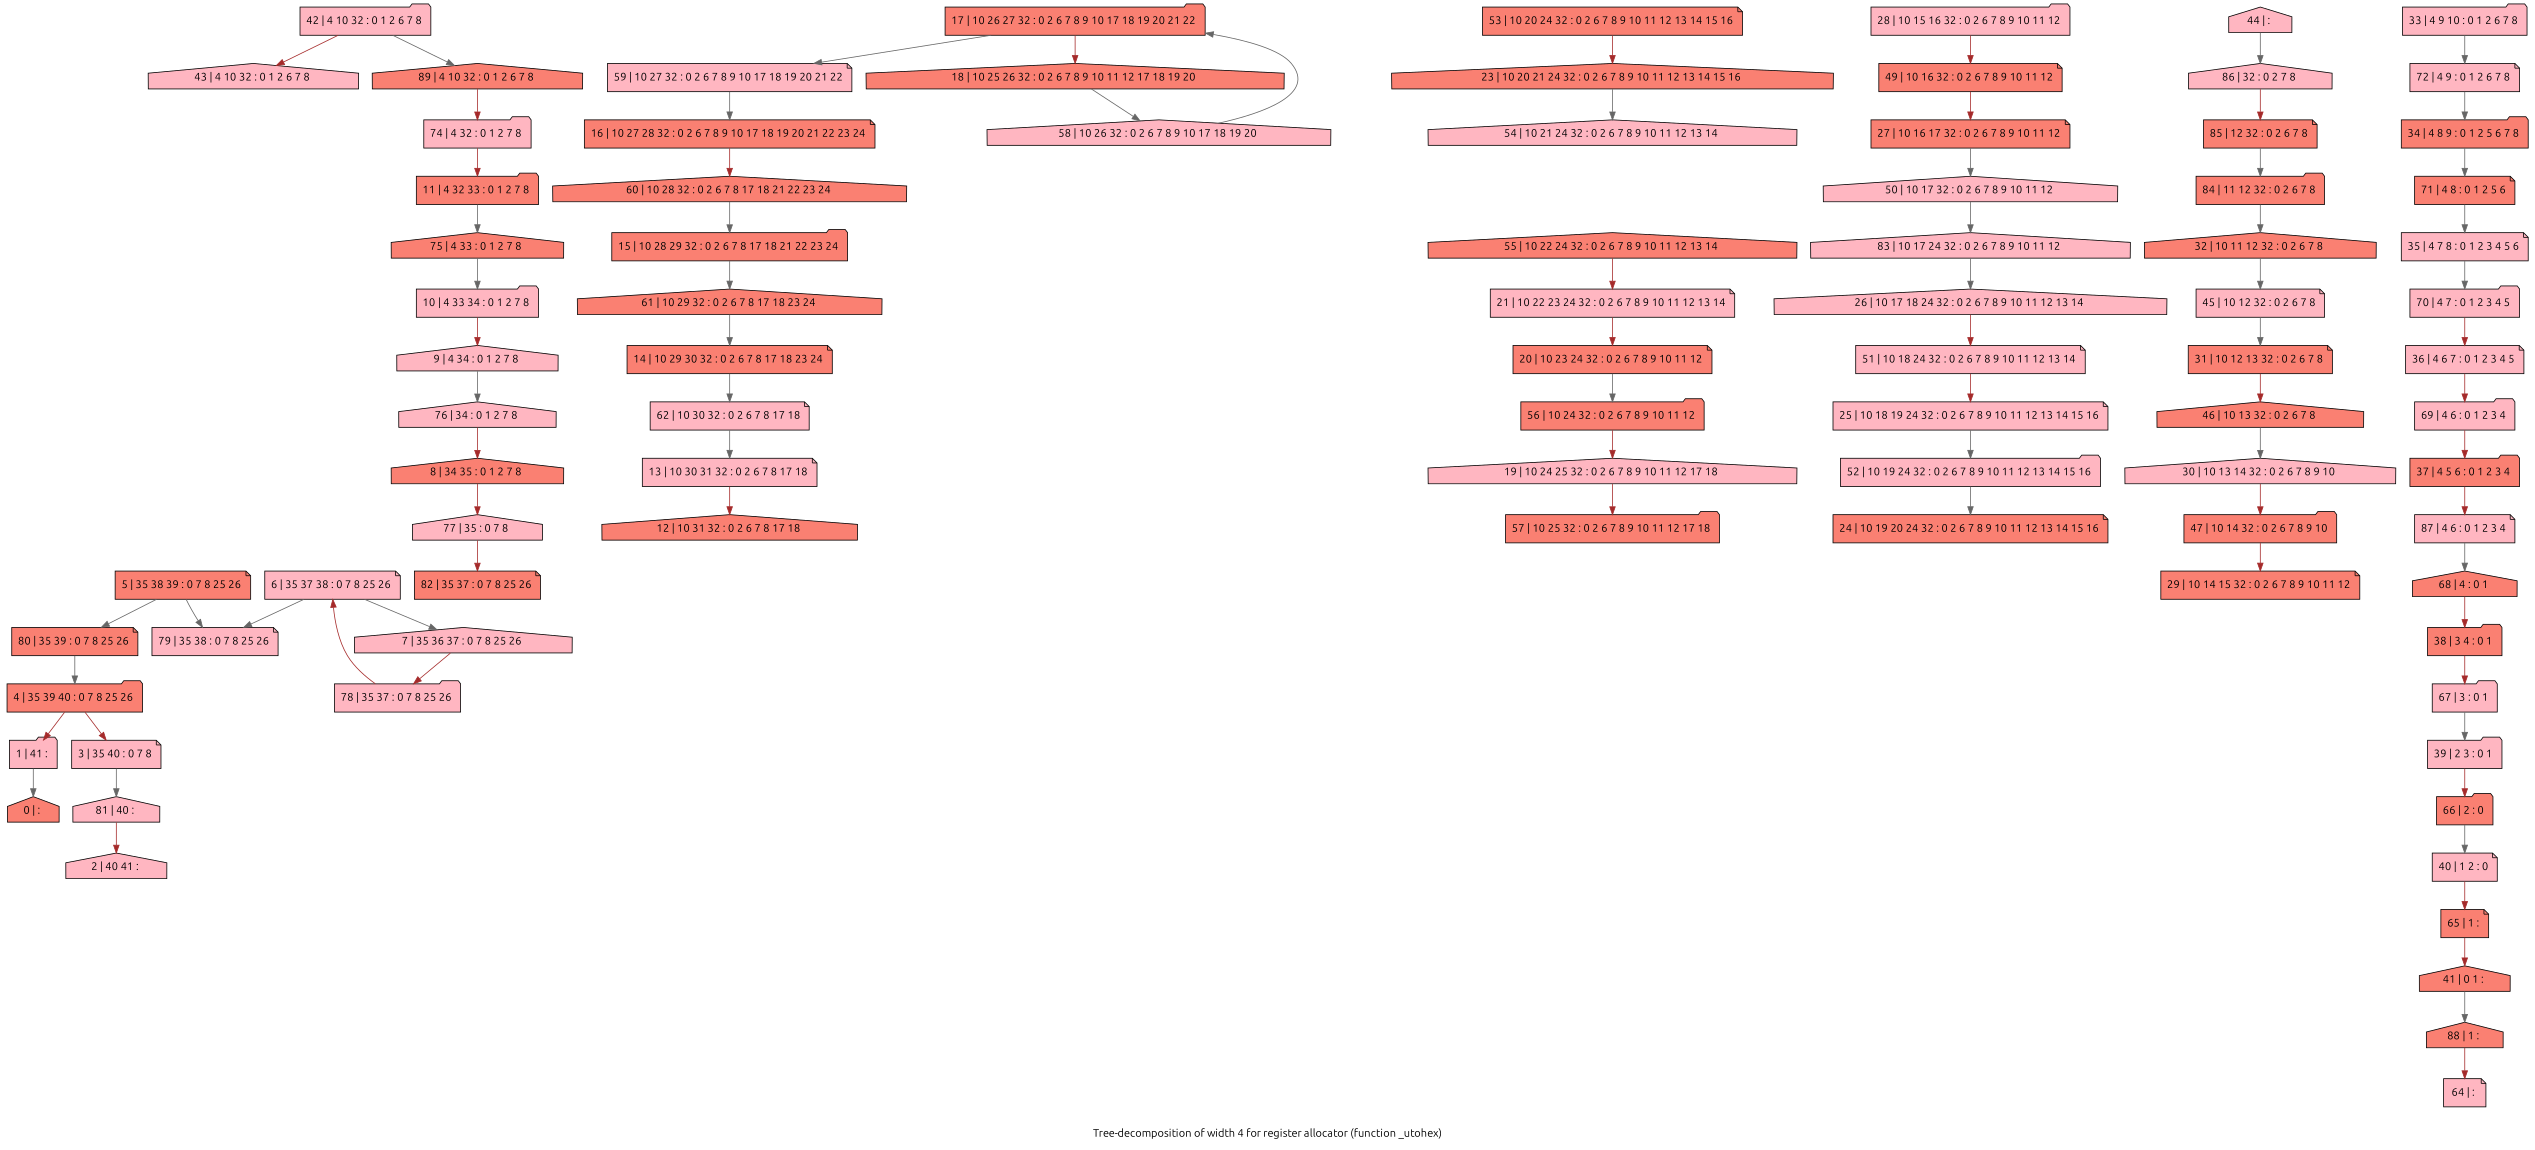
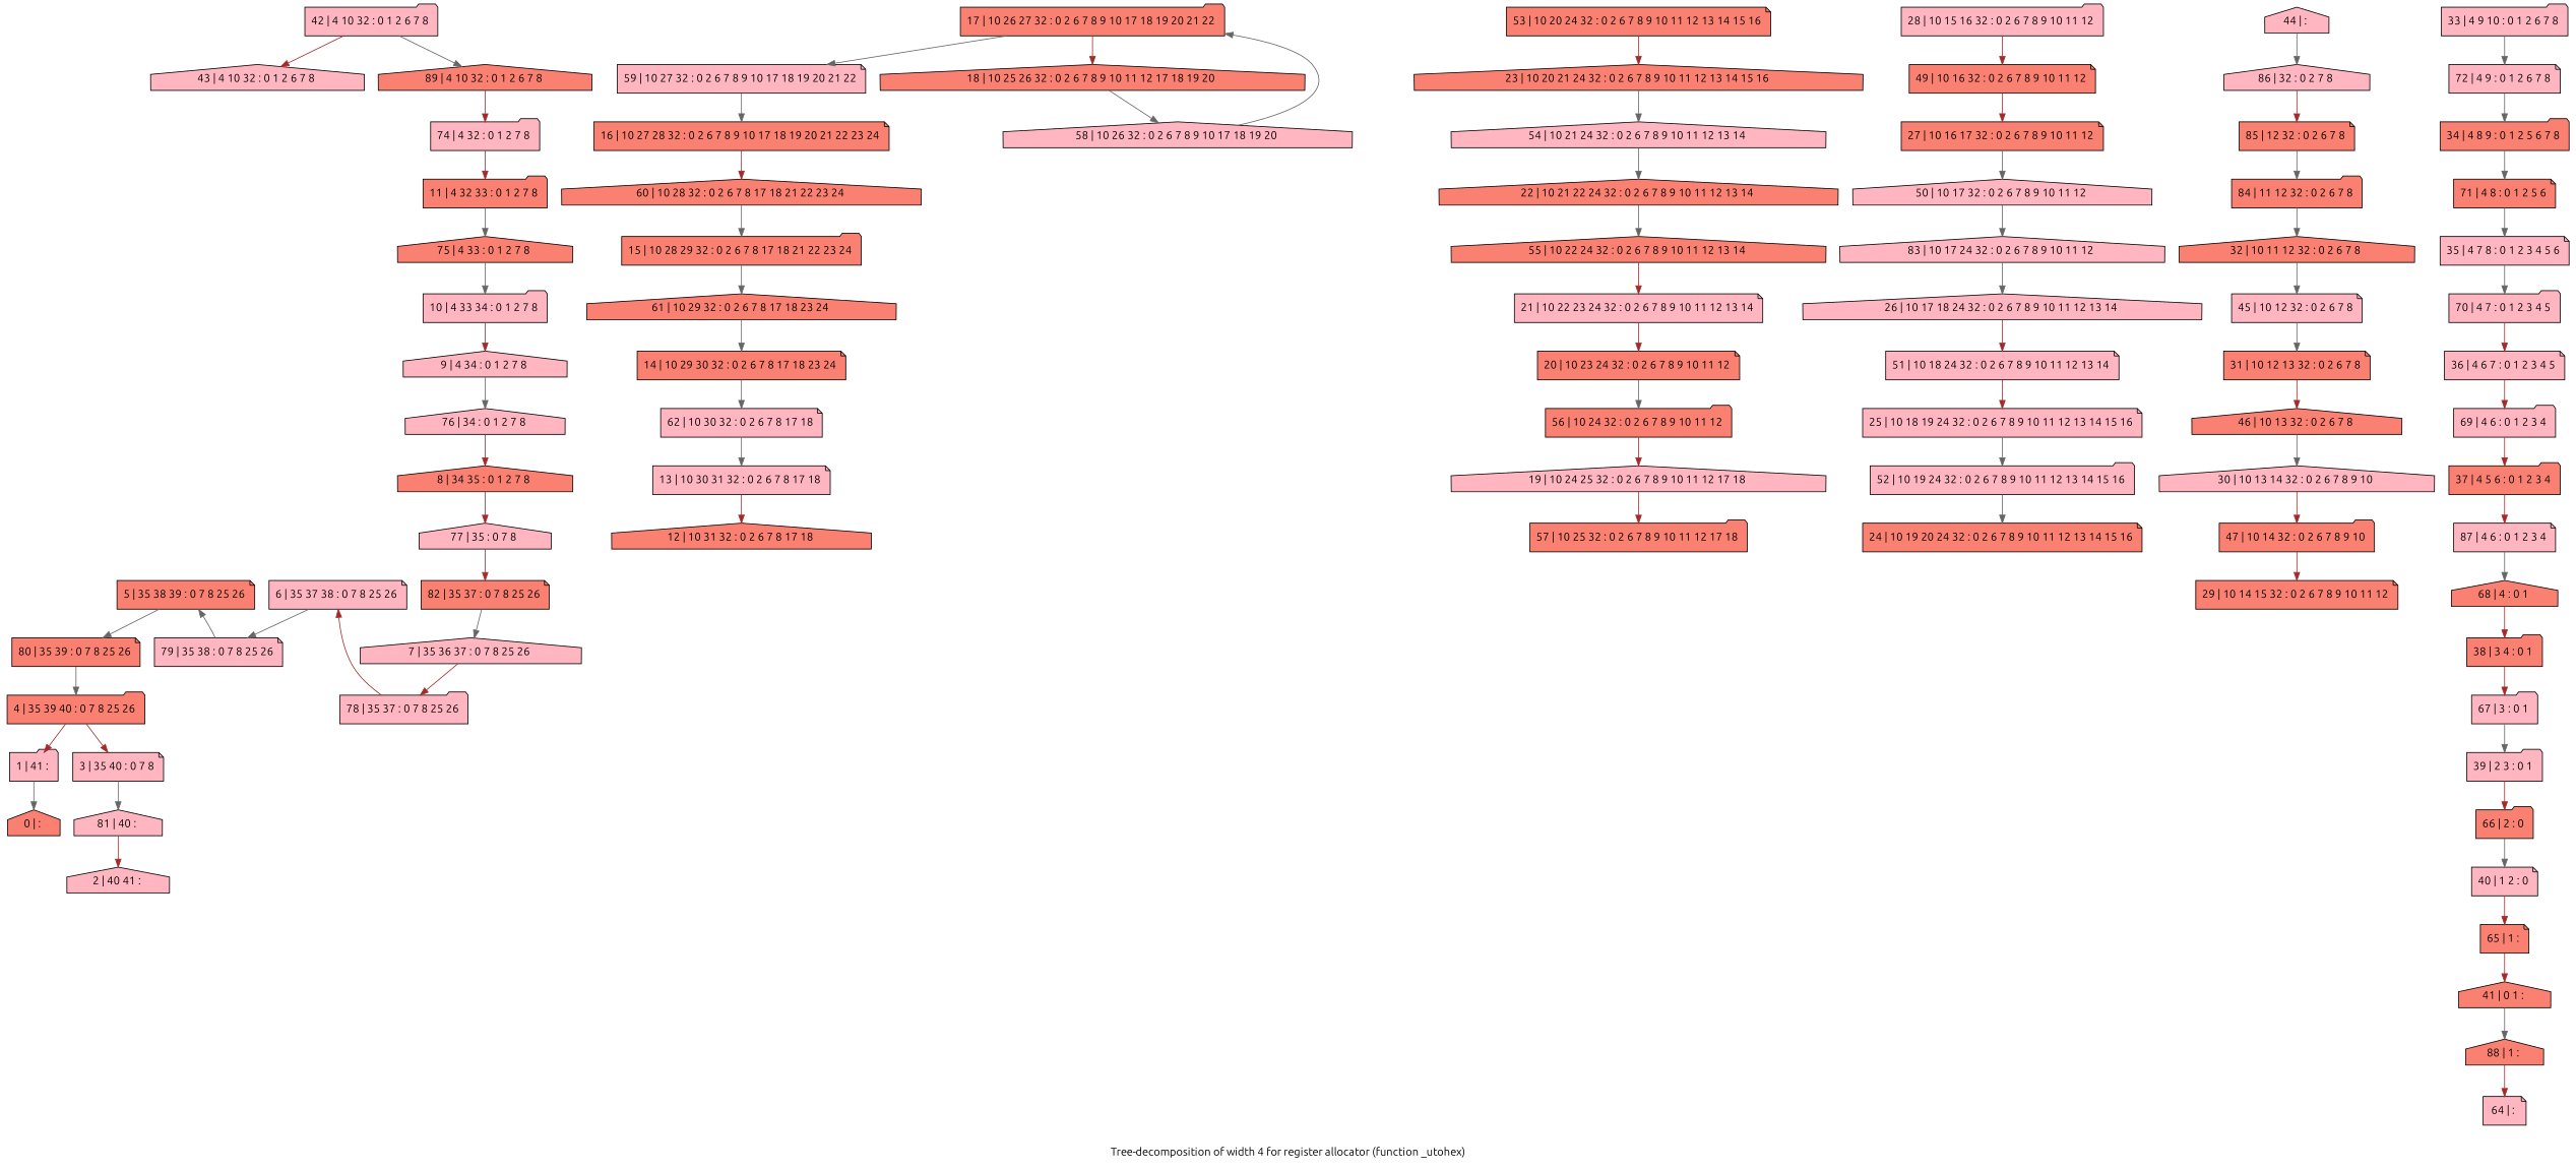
  digraph {
    fontname=Ubuntu
    label="Tree-decomposition of width 4 for register allocator (function _utohex)"
    node [fillcolor=lightpink fontname=Ubuntu shape=house style=filled]
    edge [color=gray40 fontname=Ubuntu]
    n1 [fillcolor=salmon label="0 | : "]
    n2 [label="1 | 41 : " shape=folder]
    n3 [label="2 | 40 41 : "]
    n4 [label="3 | 35 40 : 0 7 8 " shape=note]
    n5 [label="81 | 40 : "]
    n6 [fillcolor=salmon label="4 | 35 39 40 : 0 7 8 25 26 " shape=folder]
    n7 [fillcolor=salmon label="5 | 35 38 39 : 0 7 8 25 26 " shape=note]
    n8 [fillcolor=salmon label="80 | 35 39 : 0 7 8 25 26 " shape=note]
    n9 [label="6 | 35 37 38 : 0 7 8 25 26 " shape=note]
    n10 [label="79 | 35 38 : 0 7 8 25 26 " shape=note]
    n11 [label="7 | 35 36 37 : 0 7 8 25 26 "]
    n12 [label="78 | 35 37 : 0 7 8 25 26 " shape=folder]
    n13 [fillcolor=salmon label="8 | 34 35 : 0 1 2 7 8 "]
    n14 [label="77 | 35 : 0 7 8 "]
    n15 [fillcolor=salmon label="82 | 35 37 : 0 7 8 25 26 " shape=note]
    n16 [label="9 | 4 34 : 0 1 2 7 8 "]
    n17 [label="76 | 34 : 0 1 2 7 8 "]
    n18 [label="10 | 4 33 34 : 0 1 2 7 8 " shape=folder]
    n19 [fillcolor=salmon label="11 | 4 32 33 : 0 1 2 7 8 " shape=folder]
    n20 [fillcolor=salmon label="75 | 4 33 : 0 1 2 7 8 "]
    n21 [fillcolor=salmon label="12 | 10 31 32 : 0 2 6 7 8 17 18 "]
    n22 [label="13 | 10 30 31 32 : 0 2 6 7 8 17 18 " shape=note]
    n23 [fillcolor=salmon label="14 | 10 29 30 32 : 0 2 6 7 8 17 18 23 24 " shape=note]
    n24 [label="62 | 10 30 32 : 0 2 6 7 8 17 18 " shape=note]
    n25 [fillcolor=salmon label="15 | 10 28 29 32 : 0 2 6 7 8 17 18 21 22 23 24 " shape=folder]
    n26 [fillcolor=salmon label="61 | 10 29 32 : 0 2 6 7 8 17 18 23 24 "]
    n27 [fillcolor=salmon label="16 | 10 27 28 32 : 0 2 6 7 8 9 10 17 18 19 20 21 22 23 24 " shape=note]
    n28 [fillcolor=salmon label="60 | 10 28 32 : 0 2 6 7 8 17 18 21 22 23 24 "]
    n29 [fillcolor=salmon label="17 | 10 26 27 32 : 0 2 6 7 8 9 10 17 18 19 20 21 22 " shape=folder]
    n30 [label="59 | 10 27 32 : 0 2 6 7 8 9 10 17 18 19 20 21 22 " shape=note]
    n31 [fillcolor=salmon label="18 | 10 25 26 32 : 0 2 6 7 8 9 10 11 12 17 18 19 20 "]
    n32 [label="58 | 10 26 32 : 0 2 6 7 8 9 10 17 18 19 20 "]
    n33 [label="19 | 10 24 25 32 : 0 2 6 7 8 9 10 11 12 17 18 "]
    n34 [fillcolor=salmon label="57 | 10 25 32 : 0 2 6 7 8 9 10 11 12 17 18 " shape=folder]
    n35 [fillcolor=salmon label="20 | 10 23 24 32 : 0 2 6 7 8 9 10 11 12 " shape=note]
    n36 [fillcolor=salmon label="56 | 10 24 32 : 0 2 6 7 8 9 10 11 12 " shape=folder]
    n37 [label="21 | 10 22 23 24 32 : 0 2 6 7 8 9 10 11 12 13 14 " shape=note]
+   n38 [fillcolor=salmon label="22 | 10 21 22 24 32 : 0 2 6 7 8 9 10 11 12 13 14 "]
    n39 [fillcolor=salmon label="55 | 10 22 24 32 : 0 2 6 7 8 9 10 11 12 13 14 "]
    n40 [fillcolor=salmon label="23 | 10 20 21 24 32 : 0 2 6 7 8 9 10 11 12 13 14 15 16 "]
    n41 [label="54 | 10 21 24 32 : 0 2 6 7 8 9 10 11 12 13 14 "]
    n42 [fillcolor=salmon label="24 | 10 19 20 24 32 : 0 2 6 7 8 9 10 11 12 13 14 15 16 " shape=note]
    n43 [fillcolor=salmon label="53 | 10 20 24 32 : 0 2 6 7 8 9 10 11 12 13 14 15 16 " shape=note]
    n44 [label="25 | 10 18 19 24 32 : 0 2 6 7 8 9 10 11 12 13 14 15 16 " shape=note]
    n45 [label="52 | 10 19 24 32 : 0 2 6 7 8 9 10 11 12 13 14 15 16 " shape=folder]
    n46 [label="26 | 10 17 18 24 32 : 0 2 6 7 8 9 10 11 12 13 14 "]
    n47 [label="51 | 10 18 24 32 : 0 2 6 7 8 9 10 11 12 13 14 " shape=note]
    n48 [fillcolor=salmon label="27 | 10 16 17 32 : 0 2 6 7 8 9 10 11 12 " shape=note]
    n49 [label="50 | 10 17 32 : 0 2 6 7 8 9 10 11 12 "]
    n50 [label="83 | 10 17 24 32 : 0 2 6 7 8 9 10 11 12 "]
    n51 [label="28 | 10 15 16 32 : 0 2 6 7 8 9 10 11 12 " shape=folder]
    n52 [fillcolor=salmon label="49 | 10 16 32 : 0 2 6 7 8 9 10 11 12 " shape=note]
    n53 [fillcolor=salmon label="29 | 10 14 15 32 : 0 2 6 7 8 9 10 11 12 " shape=note]
    n54 [label="30 | 10 13 14 32 : 0 2 6 7 8 9 10 "]
    n55 [fillcolor=salmon label="47 | 10 14 32 : 0 2 6 7 8 9 10 " shape=folder]
    n56 [fillcolor=salmon label="31 | 10 12 13 32 : 0 2 6 7 8 " shape=note]
    n57 [fillcolor=salmon label="46 | 10 13 32 : 0 2 6 7 8 "]
    n58 [fillcolor=salmon label="32 | 10 11 12 32 : 0 2 6 7 8 "]
    n59 [label="45 | 10 12 32 : 0 2 6 7 8 " shape=note]
    n60 [label="33 | 4 9 10 : 0 1 2 6 7 8 " shape=folder]
    n61 [label="72 | 4 9 : 0 1 2 6 7 8 " shape=note]
    n62 [fillcolor=salmon label="34 | 4 8 9 : 0 1 2 5 6 7 8 " shape=folder]
    n63 [fillcolor=salmon label="71 | 4 8 : 0 1 2 5 6 " shape=note]
    n64 [label="35 | 4 7 8 : 0 1 2 3 4 5 6 " shape=note]
    n65 [label="70 | 4 7 : 0 1 2 3 4 5 " shape=folder]
    n66 [label="36 | 4 6 7 : 0 1 2 3 4 5 " shape=note]
    n67 [label="69 | 4 6 : 0 1 2 3 4 " shape=folder]
    n68 [fillcolor=salmon label="37 | 4 5 6 : 0 1 2 3 4 " shape=folder]
    n69 [label="87 | 4 6 : 0 1 2 3 4 " shape=note]
    n70 [fillcolor=salmon label="68 | 4 : 0 1 "]
    n71 [fillcolor=salmon label="38 | 3 4 : 0 1 " shape=folder]
    n72 [label="67 | 3 : 0 1 " shape=folder]
    n73 [label="39 | 2 3 : 0 1 " shape=folder]
    n74 [fillcolor=salmon label="66 | 2 : 0 " shape=folder]
    n75 [label="40 | 1 2 : 0 " shape=note]
    n76 [fillcolor=salmon label="65 | 1 : " shape=note]
    n77 [fillcolor=salmon label="41 | 0 1 : "]
    n78 [fillcolor=salmon label="88 | 1 : "]
    n79 [label="64 | : " shape=note]
    n80 [label="42 | 4 10 32 : 0 1 2 6 7 8 " shape=folder]
    n81 [label="43 | 4 10 32 : 0 1 2 6 7 8 "]
    n82 [fillcolor=salmon label="89 | 4 10 32 : 0 1 2 6 7 8 "]
    n83 [label="74 | 4 32 : 0 1 2 7 8 " shape=folder]
    n84 [label="44 | : "]
    n85 [label="86 | 32 : 0 2 7 8 "]
    n86 [fillcolor=salmon label="85 | 12 32 : 0 2 6 7 8 " shape=note]
    n87 [fillcolor=salmon label="84 | 11 12 32 : 0 2 6 7 8 " shape=folder]
    n2 -> n1
    n4 -> n5
    n5 -> n3 [color=brown]
    n6 -> n2 [color=brown]
    n6 -> n4 [color=brown]
    n7 -> n8
    n8 -> n6
    n9 -> n10
-   n7 -> n10
+   n10 -> n7
    n11 -> n12 [color=brown]
    n12 -> n9 [color=brown]
    n13 -> n14 [color=brown]
    n14 -> n15 [color=brown]
-   n9 -> n11
+   n15 -> n11
    n16 -> n17
    n17 -> n13 [color=brown]
    n18 -> n16 [color=brown]
    n19 -> n20
    n20 -> n18
    n22 -> n21 [color=brown]
    n23 -> n24
    n24 -> n22
    n25 -> n26
    n26 -> n23
    n27 -> n28 [color=brown]
    n28 -> n25
    n29 -> n30
    n29 -> n31 [color=brown]
    n30 -> n27
    n31 -> n32
    n32 -> n29
    n33 -> n34 [color=brown]
    n35 -> n36
    n36 -> n33 [color=brown]
    n37 -> n35 [color=brown]
+   n38 -> n39
    n39 -> n37 [color=brown]
    n40 -> n41
+   n41 -> n38
    n43 -> n40 [color=brown]
    n44 -> n45
    n45 -> n42
    n46 -> n47 [color=brown]
    n47 -> n44 [color=brown]
    n48 -> n49
    n49 -> n50
    n50 -> n46
    n51 -> n52 [color=brown]
    n52 -> n48 [color=brown]
    n54 -> n55 [color=brown]
    n55 -> n53 [color=brown]
    n56 -> n57 [color=brown]
    n57 -> n54
    n58 -> n59
    n59 -> n56
    n60 -> n61
    n61 -> n62
    n62 -> n63
    n63 -> n64
    n64 -> n65
    n65 -> n66 [color=brown]
    n66 -> n67 [color=brown]
    n67 -> n68 [color=brown]
    n68 -> n69 [color=brown]
    n69 -> n70
    n70 -> n71 [color=brown]
    n71 -> n72 [color=brown]
    n72 -> n73
    n73 -> n74 [color=brown]
    n74 -> n75
    n75 -> n76 [color=brown]
    n76 -> n77 [color=brown]
    n77 -> n78
    n78 -> n79 [color=brown]
    n80 -> n81 [color=brown]
    n80 -> n82
    n82 -> n83 [color=brown]
    n83 -> n19 [color=brown]
    n84 -> n85
    n85 -> n86 [color=brown]
    n86 -> n87
    n87 -> n58
  }
